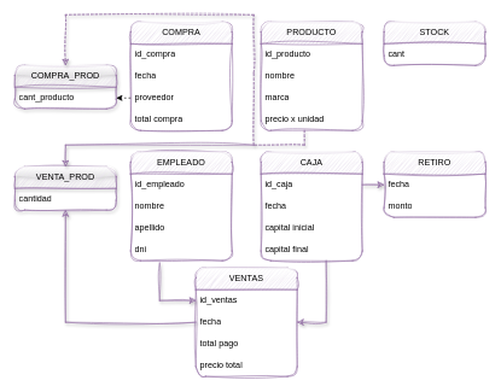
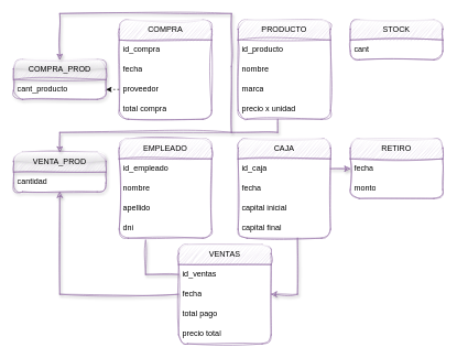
  <mxCell id="0" />
  <mxCell id="1" parent="0" />
  <mxCell id="2" value="PRODUCTO" style="swimlane;fontStyle=0;childLayout=stackLayout;horizontal=1;startSize=30;horizontalStack=0;resizeParent=1;resizeParentMax=0;resizeLast=0;collapsible=1;marginBottom=0;whiteSpace=wrap;html=1;fillColor=#e1d5e7;strokeColor=#9673a6;glass=1;rounded=1;sketch=1;curveFitting=1;jiggle=2;" parent="1" vertex="1"><mxGeometry x="360" y="30" width="140" height="150" as="geometry" /></mxCell>
  <mxCell id="3" value="id_producto" style="text;strokeColor=none;fillColor=none;align=left;verticalAlign=middle;spacingLeft=4;spacingRight=4;overflow=hidden;points=[[0,0.5],[1,0.5]];portConstraint=eastwest;rotatable=0;whiteSpace=wrap;html=1;" parent="2" vertex="1"><mxGeometry y="30" width="140" height="30" as="geometry" /></mxCell>
  <mxCell id="4" value="nombre" style="text;strokeColor=none;fillColor=none;align=left;verticalAlign=middle;spacingLeft=4;spacingRight=4;overflow=hidden;points=[[0,0.5],[1,0.5]];portConstraint=eastwest;rotatable=0;whiteSpace=wrap;html=1;" parent="2" vertex="1"><mxGeometry y="60" width="140" height="30" as="geometry" /></mxCell>
  <mxCell id="5" value="marca" style="text;strokeColor=none;fillColor=none;align=left;verticalAlign=middle;spacingLeft=4;spacingRight=4;overflow=hidden;points=[[0,0.5],[1,0.5]];portConstraint=eastwest;rotatable=0;whiteSpace=wrap;html=1;" parent="2" vertex="1"><mxGeometry y="90" width="140" height="30" as="geometry" /></mxCell>
  <mxCell id="6" value="precio x unidad" style="text;strokeColor=none;fillColor=none;align=left;verticalAlign=middle;spacingLeft=4;spacingRight=4;overflow=hidden;points=[[0,0.5],[1,0.5]];portConstraint=eastwest;rotatable=0;whiteSpace=wrap;html=1;" parent="2" vertex="1"><mxGeometry y="120" width="140" height="30" as="geometry" /></mxCell>
  <mxCell id="7" value="STOCK" style="swimlane;fontStyle=0;childLayout=stackLayout;horizontal=1;startSize=30;horizontalStack=0;resizeParent=1;resizeParentMax=0;resizeLast=0;collapsible=1;marginBottom=0;whiteSpace=wrap;html=1;glass=1;sketch=1;curveFitting=1;jiggle=2;rounded=1;fillColor=#e1d5e7;strokeColor=#9673a6;" parent="1" vertex="1"><mxGeometry x="530" y="30" width="140" height="60" as="geometry" /></mxCell>
  <mxCell id="8" value="cant" style="text;strokeColor=none;fillColor=none;align=left;verticalAlign=middle;spacingLeft=4;spacingRight=4;overflow=hidden;points=[[0,0.5],[1,0.5]];portConstraint=eastwest;rotatable=0;whiteSpace=wrap;html=1;" parent="7" vertex="1"><mxGeometry y="30" width="140" height="30" as="geometry" /></mxCell>
  <mxCell id="9" value="EMPLEADO" style="swimlane;fontStyle=0;childLayout=stackLayout;horizontal=1;startSize=30;horizontalStack=0;resizeParent=1;resizeParentMax=0;resizeLast=0;collapsible=1;marginBottom=0;whiteSpace=wrap;html=1;fillColor=#e1d5e7;strokeColor=#9673a6;glass=1;rounded=1;sketch=1;curveFitting=1;jiggle=2;" parent="1" vertex="1"><mxGeometry x="180" y="210" width="140" height="150" as="geometry" /></mxCell>
  <mxCell id="10" value="id_empleado" style="text;strokeColor=none;fillColor=none;align=left;verticalAlign=middle;spacingLeft=4;spacingRight=4;overflow=hidden;points=[[0,0.5],[1,0.5]];portConstraint=eastwest;rotatable=0;whiteSpace=wrap;html=1;" parent="9" vertex="1"><mxGeometry y="30" width="140" height="30" as="geometry" /></mxCell>
  <mxCell id="11" value="nombre" style="text;strokeColor=none;fillColor=none;align=left;verticalAlign=middle;spacingLeft=4;spacingRight=4;overflow=hidden;points=[[0,0.5],[1,0.5]];portConstraint=eastwest;rotatable=0;whiteSpace=wrap;html=1;" parent="9" vertex="1"><mxGeometry y="60" width="140" height="30" as="geometry" /></mxCell>
  <mxCell id="12" value="apellido" style="text;strokeColor=none;fillColor=none;align=left;verticalAlign=middle;spacingLeft=4;spacingRight=4;overflow=hidden;points=[[0,0.5],[1,0.5]];portConstraint=eastwest;rotatable=0;whiteSpace=wrap;html=1;" parent="9" vertex="1"><mxGeometry y="90" width="140" height="30" as="geometry" /></mxCell>
  <mxCell id="13" value="dni" style="text;strokeColor=none;fillColor=none;align=left;verticalAlign=middle;spacingLeft=4;spacingRight=4;overflow=hidden;points=[[0,0.5],[1,0.5]];portConstraint=eastwest;rotatable=0;whiteSpace=wrap;html=1;" parent="9" vertex="1"><mxGeometry y="120" width="140" height="30" as="geometry" /></mxCell>
  <mxCell id="14" value="CAJA" style="swimlane;fontStyle=0;childLayout=stackLayout;horizontal=1;startSize=30;horizontalStack=0;resizeParent=1;resizeParentMax=0;resizeLast=0;collapsible=1;marginBottom=0;whiteSpace=wrap;html=1;fillColor=#e1d5e7;strokeColor=#9673a6;rounded=1;sketch=1;curveFitting=1;jiggle=2;glass=1;" parent="1" vertex="1"><mxGeometry x="360" y="210" width="140" height="150" as="geometry" /></mxCell>
  <mxCell id="15" value="id_caja" style="text;strokeColor=none;fillColor=none;align=left;verticalAlign=middle;spacingLeft=4;spacingRight=4;overflow=hidden;points=[[0,0.5],[1,0.5]];portConstraint=eastwest;rotatable=0;whiteSpace=wrap;html=1;" parent="14" vertex="1"><mxGeometry y="30" width="140" height="30" as="geometry" /></mxCell>
  <mxCell id="16" value="fecha" style="text;strokeColor=none;fillColor=none;align=left;verticalAlign=middle;spacingLeft=4;spacingRight=4;overflow=hidden;points=[[0,0.5],[1,0.5]];portConstraint=eastwest;rotatable=0;whiteSpace=wrap;html=1;" parent="14" vertex="1"><mxGeometry y="60" width="140" height="30" as="geometry" /></mxCell>
  <mxCell id="17" value="capital inicial" style="text;strokeColor=none;fillColor=none;align=left;verticalAlign=middle;spacingLeft=4;spacingRight=4;overflow=hidden;points=[[0,0.5],[1,0.5]];portConstraint=eastwest;rotatable=0;whiteSpace=wrap;html=1;" parent="14" vertex="1"><mxGeometry y="90" width="140" height="30" as="geometry" /></mxCell>
  <mxCell id="18" value="capital final" style="text;strokeColor=none;fillColor=none;align=left;verticalAlign=middle;spacingLeft=4;spacingRight=4;overflow=hidden;points=[[0,0.5],[1,0.5]];portConstraint=eastwest;rotatable=0;whiteSpace=wrap;html=1;" parent="14" vertex="1"><mxGeometry y="120" width="140" height="30" as="geometry" /></mxCell>
  <mxCell id="19" value="COMPRA" style="swimlane;fontStyle=0;childLayout=stackLayout;horizontal=1;startSize=30;horizontalStack=0;resizeParent=1;resizeParentMax=0;resizeLast=0;collapsible=1;marginBottom=0;whiteSpace=wrap;html=1;fillColor=#e1d5e7;strokeColor=#9673a6;rounded=1;sketch=1;curveFitting=1;jiggle=2;glass=1;" parent="1" vertex="1"><mxGeometry x="180" y="30" width="140" height="150" as="geometry" /></mxCell>
  <mxCell id="20" value="id_compra" style="text;strokeColor=none;fillColor=none;align=left;verticalAlign=middle;spacingLeft=4;spacingRight=4;overflow=hidden;points=[[0,0.5],[1,0.5]];portConstraint=eastwest;rotatable=0;whiteSpace=wrap;html=1;" parent="19" vertex="1"><mxGeometry y="30" width="140" height="30" as="geometry" /></mxCell>
  <mxCell id="21" value="fecha" style="text;strokeColor=none;fillColor=none;align=left;verticalAlign=middle;spacingLeft=4;spacingRight=4;overflow=hidden;points=[[0,0.5],[1,0.5]];portConstraint=eastwest;rotatable=0;whiteSpace=wrap;html=1;" parent="19" vertex="1"><mxGeometry y="60" width="140" height="30" as="geometry" /></mxCell>
  <mxCell id="22" value="proveedor" style="text;strokeColor=none;fillColor=none;align=left;verticalAlign=middle;spacingLeft=4;spacingRight=4;overflow=hidden;points=[[0,0.5],[1,0.5]];portConstraint=eastwest;rotatable=0;whiteSpace=wrap;html=1;" parent="19" vertex="1"><mxGeometry y="90" width="140" height="30" as="geometry" /></mxCell>
  <mxCell id="23" value="total compra" style="text;strokeColor=none;fillColor=none;align=left;verticalAlign=middle;spacingLeft=4;spacingRight=4;overflow=hidden;points=[[0,0.5],[1,0.5]];portConstraint=eastwest;rotatable=0;whiteSpace=wrap;html=1;" parent="19" vertex="1"><mxGeometry y="120" width="140" height="30" as="geometry" /></mxCell>
  <mxCell id="24" value="RETIRO" style="swimlane;fontStyle=0;childLayout=stackLayout;horizontal=1;startSize=30;horizontalStack=0;resizeParent=1;resizeParentMax=0;resizeLast=0;collapsible=1;marginBottom=0;whiteSpace=wrap;html=1;glass=1;sketch=1;curveFitting=1;jiggle=2;rounded=1;fillColor=#e1d5e7;strokeColor=#9673a6;" parent="1" vertex="1"><mxGeometry x="530" y="210" width="140" height="90" as="geometry" /></mxCell>
  <mxCell id="25" value="fecha" style="text;strokeColor=none;fillColor=none;align=left;verticalAlign=middle;spacingLeft=4;spacingRight=4;overflow=hidden;points=[[0,0.5],[1,0.5]];portConstraint=eastwest;rotatable=0;whiteSpace=wrap;html=1;" parent="24" vertex="1"><mxGeometry y="30" width="140" height="30" as="geometry" /></mxCell>
  <mxCell id="26" value="monto" style="text;strokeColor=none;fillColor=none;align=left;verticalAlign=middle;spacingLeft=4;spacingRight=4;overflow=hidden;points=[[0,0.5],[1,0.5]];portConstraint=eastwest;rotatable=0;whiteSpace=wrap;html=1;" parent="24" vertex="1"><mxGeometry y="60" width="140" height="30" as="geometry" /></mxCell>
  <mxCell id="27" value="VENTAS" style="swimlane;fontStyle=0;childLayout=stackLayout;horizontal=1;startSize=30;horizontalStack=0;resizeParent=1;resizeParentMax=0;resizeLast=0;collapsible=1;marginBottom=0;whiteSpace=wrap;html=1;sketch=1;curveFitting=1;jiggle=2;rounded=1;glass=1;fillColor=#e1d5e7;strokeColor=#9673a6;" parent="1" vertex="1"><mxGeometry x="270" y="370" width="140" height="150" as="geometry" /></mxCell>
  <mxCell id="28" value="id_ventas" style="text;strokeColor=none;fillColor=none;align=left;verticalAlign=middle;spacingLeft=4;spacingRight=4;overflow=hidden;points=[[0,0.5],[1,0.5]];portConstraint=eastwest;rotatable=0;whiteSpace=wrap;html=1;" parent="27" vertex="1"><mxGeometry y="30" width="140" height="30" as="geometry" /></mxCell>
  <mxCell id="29" value="fecha" style="text;strokeColor=none;fillColor=none;align=left;verticalAlign=middle;spacingLeft=4;spacingRight=4;overflow=hidden;points=[[0,0.5],[1,0.5]];portConstraint=eastwest;rotatable=0;whiteSpace=wrap;html=1;" parent="27" vertex="1"><mxGeometry y="60" width="140" height="30" as="geometry" /></mxCell>
  <mxCell id="30" value="total pago" style="text;strokeColor=none;fillColor=none;align=left;verticalAlign=middle;spacingLeft=4;spacingRight=4;overflow=hidden;points=[[0,0.5],[1,0.5]];portConstraint=eastwest;rotatable=0;whiteSpace=wrap;html=1;" parent="27" vertex="1"><mxGeometry y="90" width="140" height="30" as="geometry" /></mxCell>
  <mxCell id="31" value="precio total" style="text;strokeColor=none;fillColor=none;align=left;verticalAlign=middle;spacingLeft=4;spacingRight=4;overflow=hidden;points=[[0,0.5],[1,0.5]];portConstraint=eastwest;rotatable=0;whiteSpace=wrap;html=1;" parent="27" vertex="1"><mxGeometry y="120" width="140" height="30" as="geometry" /></mxCell>
  <mxCell id="32" value="" style="endArrow=classic;html=1;rounded=0;exitX=0.643;exitY=1;exitDx=0;exitDy=0;exitPerimeter=0;entryX=1;entryY=0.5;entryDx=0;entryDy=0;fillColor=#e1d5e7;strokeColor=#9673a6;sketch=1;curveFitting=1;jiggle=2;shadow=1;" parent="1" source="18" target="29" edge="1"><mxGeometry width="50" height="50" relative="1" as="geometry"><mxPoint x="400" y="340" as="sourcePoint" /><mxPoint x="430" y="490" as="targetPoint" /><Array as="points"><mxPoint x="450" y="445" /></Array></mxGeometry></mxCell>
- <mxCell id="33" value="" style="endArrow=classic;html=1;rounded=0;entryX=0;entryY=0.5;entryDx=0;entryDy=0;exitX=0.286;exitY=1.1;exitDx=0;exitDy=0;exitPerimeter=0;sketch=1;curveFitting=1;jiggle=2;shadow=1;fillColor=#e1d5e7;strokeColor=#9673a6;" parent="1" source="13" target="28" edge="1"><mxGeometry width="50" height="50" relative="1" as="geometry"><mxPoint x="400" y="340" as="sourcePoint" /><mxPoint x="450" y="290" as="targetPoint" /><Array as="points"><mxPoint x="220" y="415" /></Array></mxGeometry></mxCell>
+ <mxCell id="33" value="" style="endArrow=none;html=1;rounded=0;entryX=0;entryY=0.5;entryDx=0;entryDy=0;exitX=0.286;exitY=1.1;exitDx=0;exitDy=0;exitPerimeter=0;sketch=1;curveFitting=1;jiggle=2;shadow=1;fillColor=#e1d5e7;strokeColor=#9673a6;" parent="1" source="13" target="28" edge="1"><mxGeometry width="50" height="50" relative="1" as="geometry"><mxPoint x="400" y="340" as="sourcePoint" /><mxPoint x="450" y="290" as="targetPoint" /><Array as="points"><mxPoint x="220" y="415" /></Array></mxGeometry></mxCell>
  <mxCell id="34" value="COMPRA_PROD" style="swimlane;fontStyle=0;childLayout=stackLayout;horizontal=1;startSize=30;horizontalStack=0;resizeParent=1;resizeParentMax=0;resizeLast=0;collapsible=1;marginBottom=0;whiteSpace=wrap;html=1;sketch=1;curveFitting=1;jiggle=2;shadow=1;glass=1;rounded=1;fillColor=#e1d5e7;strokeColor=#9673a6;" parent="1" vertex="1"><mxGeometry x="20" y="90" width="140" height="60" as="geometry" /></mxCell>
  <mxCell id="35" value="cant_producto" style="text;strokeColor=none;fillColor=none;align=left;verticalAlign=middle;spacingLeft=4;spacingRight=4;overflow=hidden;points=[[0,0.5],[1,0.5]];portConstraint=eastwest;rotatable=0;whiteSpace=wrap;html=1;" parent="34" vertex="1"><mxGeometry y="30" width="140" height="30" as="geometry" /></mxCell>
- <mxCell id="36" value="" style="endArrow=classic;html=1;rounded=0;entryX=0.5;entryY=0;entryDx=0;entryDy=0;exitX=0.429;exitY=1;exitDx=0;exitDy=0;exitPerimeter=0;sketch=1;curveFitting=1;jiggle=2;shadow=1;fillColor=#e1d5e7;strokeColor=#9673a6;dashed=1;" parent="1" source="6" target="34" edge="1"><mxGeometry width="50" height="50" relative="1" as="geometry"><mxPoint x="400" y="240" as="sourcePoint" /><mxPoint x="450" y="190" as="targetPoint" /><Array as="points"><mxPoint x="420" y="200" /><mxPoint x="350" y="200" /><mxPoint x="350" y="100" /><mxPoint x="350" y="20" /><mxPoint x="90" y="20" /></Array></mxGeometry></mxCell>
+ <mxCell id="36" value="" style="endArrow=classic;html=1;rounded=0;entryX=0.5;entryY=0;entryDx=0;entryDy=0;exitX=0.429;exitY=1;exitDx=0;exitDy=0;exitPerimeter=0;sketch=1;curveFitting=1;jiggle=2;shadow=1;fillColor=#e1d5e7;strokeColor=#9673a6;" parent="1" source="6" target="34" edge="1"><mxGeometry width="50" height="50" relative="1" as="geometry"><mxPoint x="400" y="240" as="sourcePoint" /><mxPoint x="450" y="190" as="targetPoint" /><Array as="points"><mxPoint x="420" y="200" /><mxPoint x="350" y="200" /><mxPoint x="350" y="100" /><mxPoint x="350" y="20" /><mxPoint x="90" y="20" /></Array></mxGeometry></mxCell>
  <mxCell id="37" value="" style="endArrow=classic;html=1;rounded=0;entryX=1;entryY=0.5;entryDx=0;entryDy=0;exitX=0;exitY=0.5;exitDx=0;exitDy=0;dashed=1;" parent="1" source="22" target="35" edge="1"><mxGeometry width="50" height="50" relative="1" as="geometry"><mxPoint x="400" y="240" as="sourcePoint" /><mxPoint x="450" y="190" as="targetPoint" /></mxGeometry></mxCell>
  <mxCell id="38" value="VENTA_PROD" style="swimlane;fontStyle=0;childLayout=stackLayout;horizontal=1;startSize=30;horizontalStack=0;resizeParent=1;resizeParentMax=0;resizeLast=0;collapsible=1;marginBottom=0;whiteSpace=wrap;html=1;glass=1;rounded=1;sketch=1;curveFitting=1;jiggle=2;shadow=1;fillColor=#e1d5e7;strokeColor=#9673a6;" parent="1" vertex="1"><mxGeometry x="20" y="230" width="140" height="60" as="geometry" /></mxCell>
  <mxCell id="39" value="cantidad" style="text;strokeColor=none;fillColor=none;align=left;verticalAlign=middle;spacingLeft=4;spacingRight=4;overflow=hidden;points=[[0,0.5],[1,0.5]];portConstraint=eastwest;rotatable=0;whiteSpace=wrap;html=1;shadow=1;rounded=1;" parent="38" vertex="1"><mxGeometry y="30" width="140" height="30" as="geometry" /></mxCell>
  <mxCell id="40" value="" style="endArrow=classic;html=1;rounded=0;entryX=0.5;entryY=0;entryDx=0;entryDy=0;sketch=1;curveFitting=1;jiggle=2;shadow=1;fillColor=#e1d5e7;strokeColor=#9673a6;" parent="1" target="38" edge="1"><mxGeometry width="50" height="50" relative="1" as="geometry"><mxPoint x="350" y="200" as="sourcePoint" /><mxPoint x="450" y="190" as="targetPoint" /><Array as="points"><mxPoint x="90" y="200" /></Array></mxGeometry></mxCell>
  <mxCell id="41" value="" style="endArrow=classic;html=1;rounded=0;exitX=0;exitY=0.5;exitDx=0;exitDy=0;fillColor=#e1d5e7;strokeColor=#9673a6;sketch=1;curveFitting=1;jiggle=2;shadow=1;" parent="1" source="29" target="39" edge="1"><mxGeometry width="50" height="50" relative="1" as="geometry"><mxPoint x="400" y="340" as="sourcePoint" /><mxPoint x="450" y="290" as="targetPoint" /><Array as="points"><mxPoint x="90" y="445" /></Array></mxGeometry></mxCell>
  <mxCell id="42" value="" style="endArrow=classic;html=1;rounded=0;entryX=0;entryY=0.5;entryDx=0;entryDy=0;exitX=1;exitY=0.5;exitDx=0;exitDy=0;fillColor=#e1d5e7;strokeColor=#9673a6;sketch=1;curveFitting=1;jiggle=2;shadow=1;" parent="1" source="15" target="25" edge="1"><mxGeometry width="50" height="50" relative="1" as="geometry"><mxPoint x="390" y="350" as="sourcePoint" /><mxPoint x="440" y="300" as="targetPoint" /></mxGeometry></mxCell>
